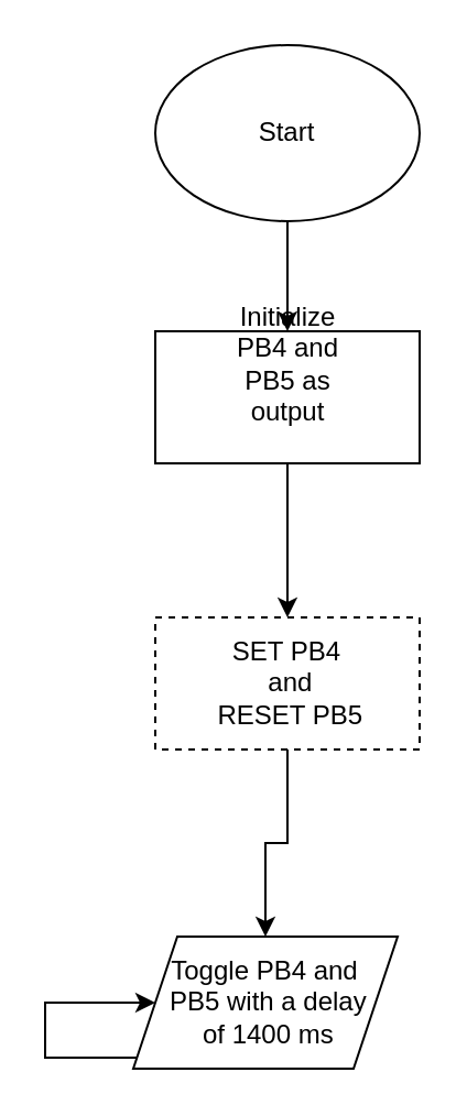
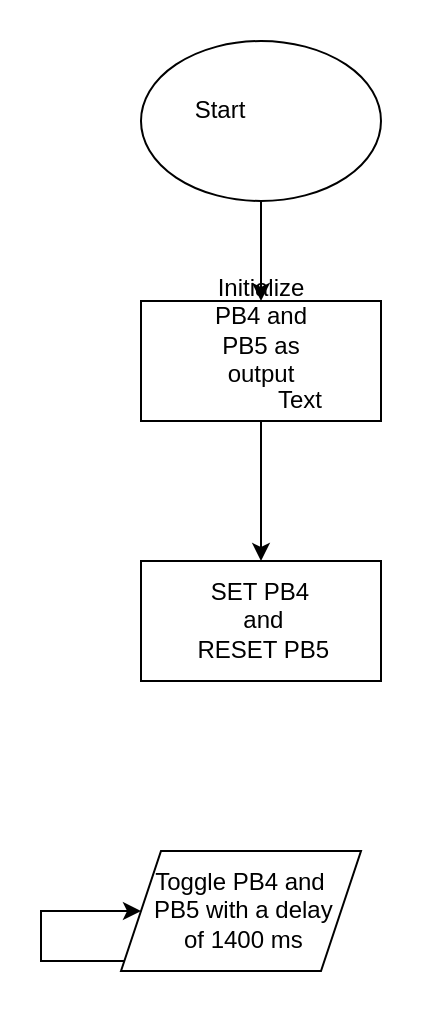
  <mxCell id="0" />
  <mxCell id="1" parent="0" />
  <mxCell id="2" style="edgeStyle=orthogonalEdgeStyle;rounded=0;orthogonalLoop=1;jettySize=auto;html=1;exitX=0.5;exitY=1;exitDx=0;exitDy=0;entryX=0.5;entryY=0;entryDx=0;entryDy=0;" edge="1" parent="1" source="3" target="5"><mxGeometry relative="1" as="geometry" /></mxCell>
  <mxCell id="3" value="" style="ellipse;whiteSpace=wrap;html=1;" vertex="1" parent="1"><mxGeometry x="70" y="20" width="120" height="80" as="geometry" /></mxCell>
  <mxCell id="4" style="edgeStyle=orthogonalEdgeStyle;rounded=0;orthogonalLoop=1;jettySize=auto;html=1;exitX=0.5;exitY=1;exitDx=0;exitDy=0;entryX=0.5;entryY=0;entryDx=0;entryDy=0;" edge="1" parent="1" source="5" target="7"><mxGeometry relative="1" as="geometry" /></mxCell>
  <mxCell id="5" value="" style="rounded=0;whiteSpace=wrap;html=1;" vertex="1" parent="1"><mxGeometry x="70" y="150" width="120" height="60" as="geometry" /></mxCell>
- <mxCell id="6" style="edgeStyle=orthogonalEdgeStyle;rounded=0;orthogonalLoop=1;jettySize=auto;html=1;exitX=0.5;exitY=1;exitDx=0;exitDy=0;" edge="1" parent="1" source="7" target="9"><mxGeometry relative="1" as="geometry" /></mxCell>
- <mxCell id="7" value="SET PB4&lt;br&gt;&amp;nbsp;and&lt;br&gt;&amp;nbsp;RESET PB5" style="rounded=0;whiteSpace=wrap;html=1;dashed=1;" vertex="1" parent="1"><mxGeometry x="70" y="280" width="120" height="60" as="geometry" /></mxCell>
+ <mxCell id="7" value="SET PB4&lt;br&gt;&amp;nbsp;and&lt;br&gt;&amp;nbsp;RESET PB5" style="rounded=0;whiteSpace=wrap;html=1;" vertex="1" parent="1"><mxGeometry x="70" y="280" width="120" height="60" as="geometry" /></mxCell>
  <mxCell id="8" style="edgeStyle=orthogonalEdgeStyle;rounded=0;orthogonalLoop=1;jettySize=auto;html=1;exitX=0.5;exitY=1;exitDx=0;exitDy=0;entryX=0;entryY=0.5;entryDx=0;entryDy=0;" edge="1" parent="1" source="9" target="9"><mxGeometry relative="1" as="geometry"><mxPoint x="10" y="430" as="targetPoint" /><Array as="points"><mxPoint x="130" y="480" /><mxPoint x="20" y="480" /><mxPoint x="20" y="430" /></Array></mxGeometry></mxCell>
  <mxCell id="9" value="Toggle PB4 and&lt;br&gt;&amp;nbsp;PB5 with a delay&lt;br&gt;&amp;nbsp;of 1400 ms" style="shape=parallelogram;perimeter=parallelogramPerimeter;whiteSpace=wrap;html=1;fixedSize=1;" vertex="1" parent="1"><mxGeometry x="60" y="425" width="120" height="60" as="geometry" /></mxCell>
- <mxCell id="10" value="Start" style="text;html=1;strokeColor=none;fillColor=none;align=center;verticalAlign=middle;whiteSpace=wrap;rounded=0;" vertex="1" parent="1"><mxGeometry x="110" y="50" width="40" height="20" as="geometry" /></mxCell>
+ <mxCell id="10" value="Start" style="text;html=1;strokeColor=none;fillColor=none;align=center;verticalAlign=middle;whiteSpace=wrap;rounded=0;" vertex="1" parent="1"><mxGeometry x="90" y="45" width="40" height="20" as="geometry" /></mxCell>
  <mxCell id="11" value="Initialize PB4 and PB5 as output" style="text;html=1;strokeColor=none;fillColor=none;align=center;verticalAlign=middle;whiteSpace=wrap;rounded=0;" vertex="1" parent="1"><mxGeometry x="104.5" y="155" width="51" height="20" as="geometry" /></mxCell>
+ <mxCell id="12" value="Text" style="text;html=1;strokeColor=none;fillColor=none;align=center;verticalAlign=middle;whiteSpace=wrap;rounded=0;" vertex="1" parent="1"><mxGeometry x="130" y="190" width="40" height="20" as="geometry" /></mxCell>
